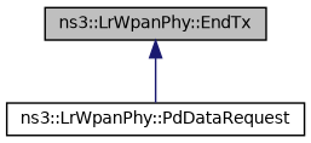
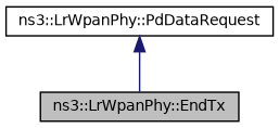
  digraph {
    rankdir=TB
    node [color=black fontname=Helvetica fontsize=10 shape=record style=filled]
    n1 [fillcolor=grey75 fontcolor=black height=0.2 label="ns3::LrWpanPhy::EndTx" width=0.4]
    n2 [fillcolor=white height=0.2 label="ns3::LrWpanPhy::PdDataRequest" width=0.4]
-   n1 -> n2 [color=midnightblue dir=back fontname=Helvetica fontsize=10 labelfontname=Helvetica labelfontsize=10 style=solid]
+   n2 -> n1 [color=midnightblue dir=back fontname=Helvetica fontsize=10 labelfontname=Helvetica labelfontsize=10 style=solid]
  }
